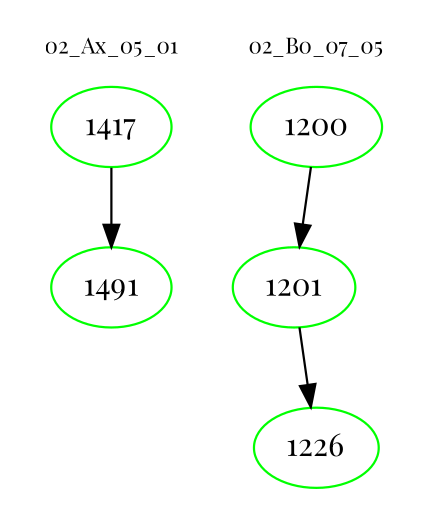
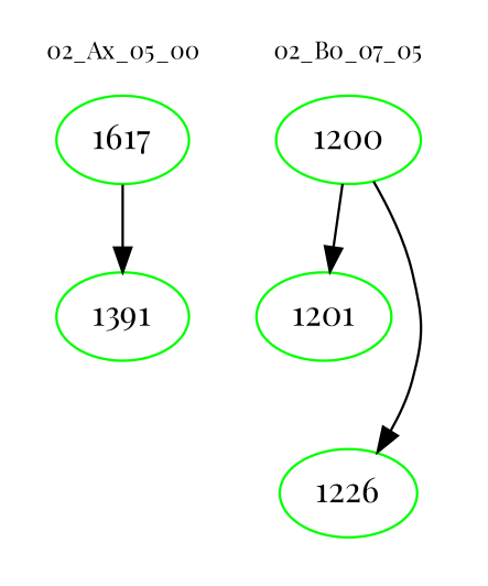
  digraph {
    fontname="Playfair Display"
    node [color=green fontname="Playfair Display"]
    edge [color=black fontname="Playfair Display"]
-   n1 [label=1417]
-   n2 [label=1491]
+   n1 [label=1617]
+   n2 [label=1391]
    n3 [label=1200]
    n4 [label=1201]
    n5 [label=1226]
    subgraph cluster_1 {
      color=white
      fontsize=10
-     label="02_Ax_05_01"
+     label="02_Ax_05_00"
      n1
      n2
    }
    subgraph cluster_2 {
      color=white
      fontsize=10
      label="02_B0_07_05"
      n3
      n4
      n5
    }
    n1 -> n2
    n3 -> n4
-   n4 -> n5
+   n3 -> n5
  }
